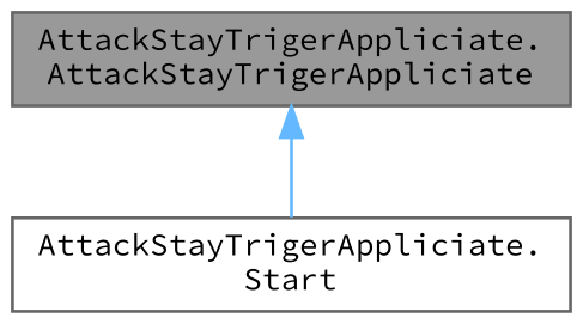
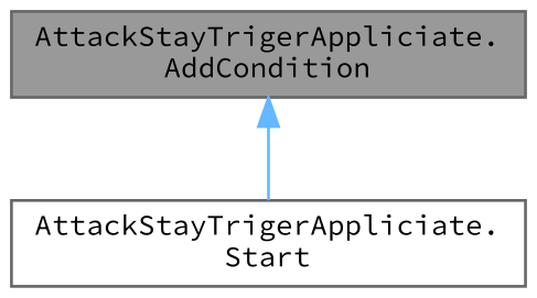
  digraph {
    rankdir=TB
    fontname="Source Code Pro"
    node [fontname="Source Code Pro" fontsize=10 shape=box style=filled]
-   n1 [color=gray40 fillcolor=grey60 fontcolor=black height=0.2 label="AttackStayTrigerAppliciate.\lAttackStayTrigerAppliciate" width=0.4]
+   n1 [color=gray40 fillcolor=grey60 fontcolor=black height=0.2 label="AttackStayTrigerAppliciate.\lAddCondition" width=0.4]
    n2 [color=grey40 fillcolor=white height=0.2 label="AttackStayTrigerAppliciate.\lStart" width=0.4]
    n1 -> n2 [color=steelblue1 dir=back fontname="Source Code Pro" fontsize=10 labelfontname=Helvetica labelfontsize=10 style=solid]
  }
